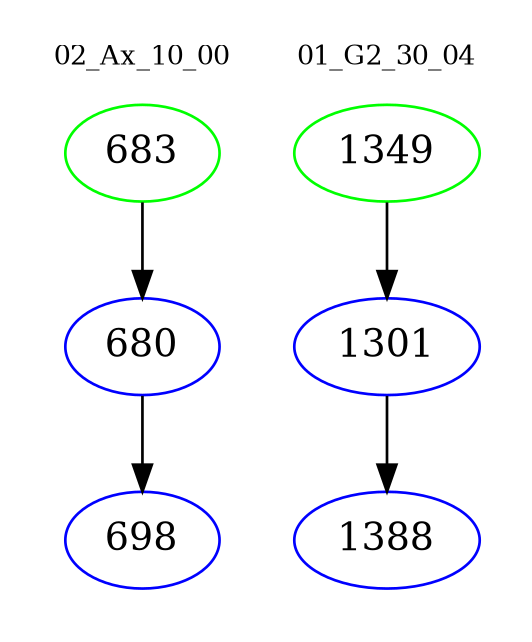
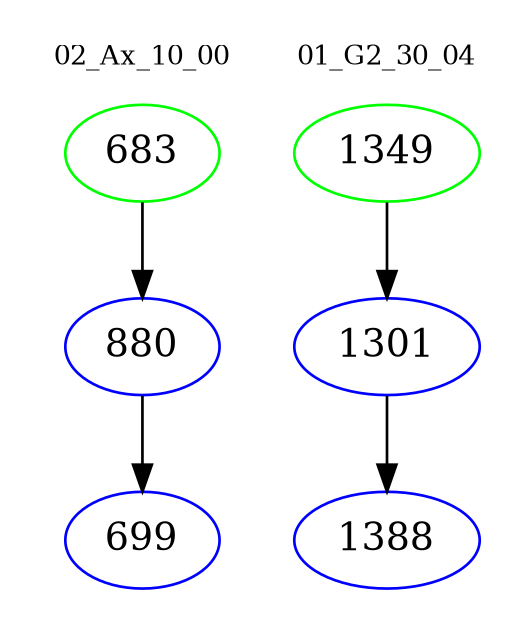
  digraph {
    node [color=blue]
    edge [color=black]
    n1 [color=green label=683]
-   n2 [label=680]
-   n3 [label=698]
+   n2 [label=880]
+   n3 [label=699]
    n4 [color=green label=1349]
    n5 [label=1301]
    n6 [label=1388]
    subgraph cluster_1 {
      color=white
      fontsize=10
      label="02_Ax_10_00"
      n1
      n2
      n3
    }
    subgraph cluster_2 {
      color=white
      fontsize=10
      label="01_G2_30_04"
      n4
      n5
      n6
    }
    n1 -> n2
    n2 -> n3
    n4 -> n5
    n5 -> n6
  }
